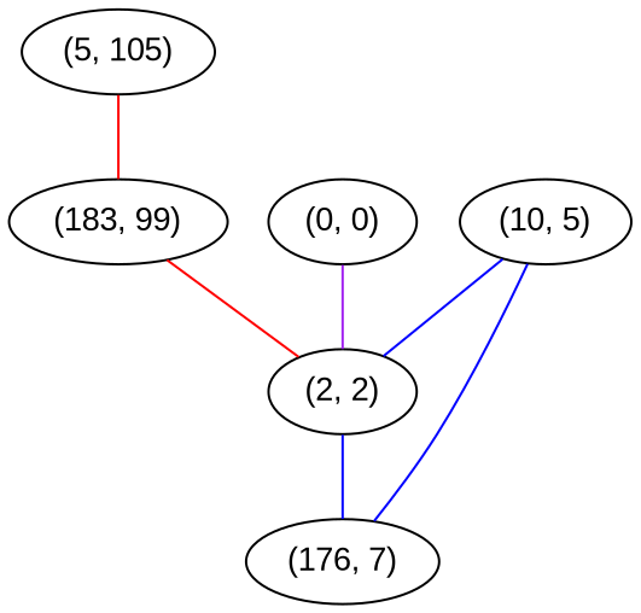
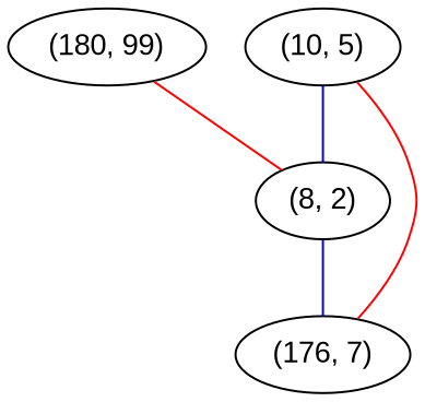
  graph {
    fontname="Liberation Sans"
    node [fontname="Liberation Sans"]
    edge [color=red fontname="Liberation Sans" weight=1]
-   "(5, 105)"
-   "(180, 99)" [label="(183, 99)"]
+   "(180, 99)"
    "(10, 5)"
-   "(2, 2)"
+   "(2, 2)" [label="(8, 2)"]
    "(176, 7)"
-   "(0, 0)"
-   "(5, 105)" -- "(180, 99)"
    "(180, 99)" -- "(2, 2)"
    "(10, 5)" -- "(2, 2)" [color=blue weight=3]
-   "(10, 5)" -- "(176, 7)" [color=blue]
+   "(10, 5)" -- "(176, 7)"
    "(2, 2)" -- "(176, 7)" [color=blue weight=3]
-   "(0, 0)" -- "(2, 2)" [color=purple weight=4]
  }
